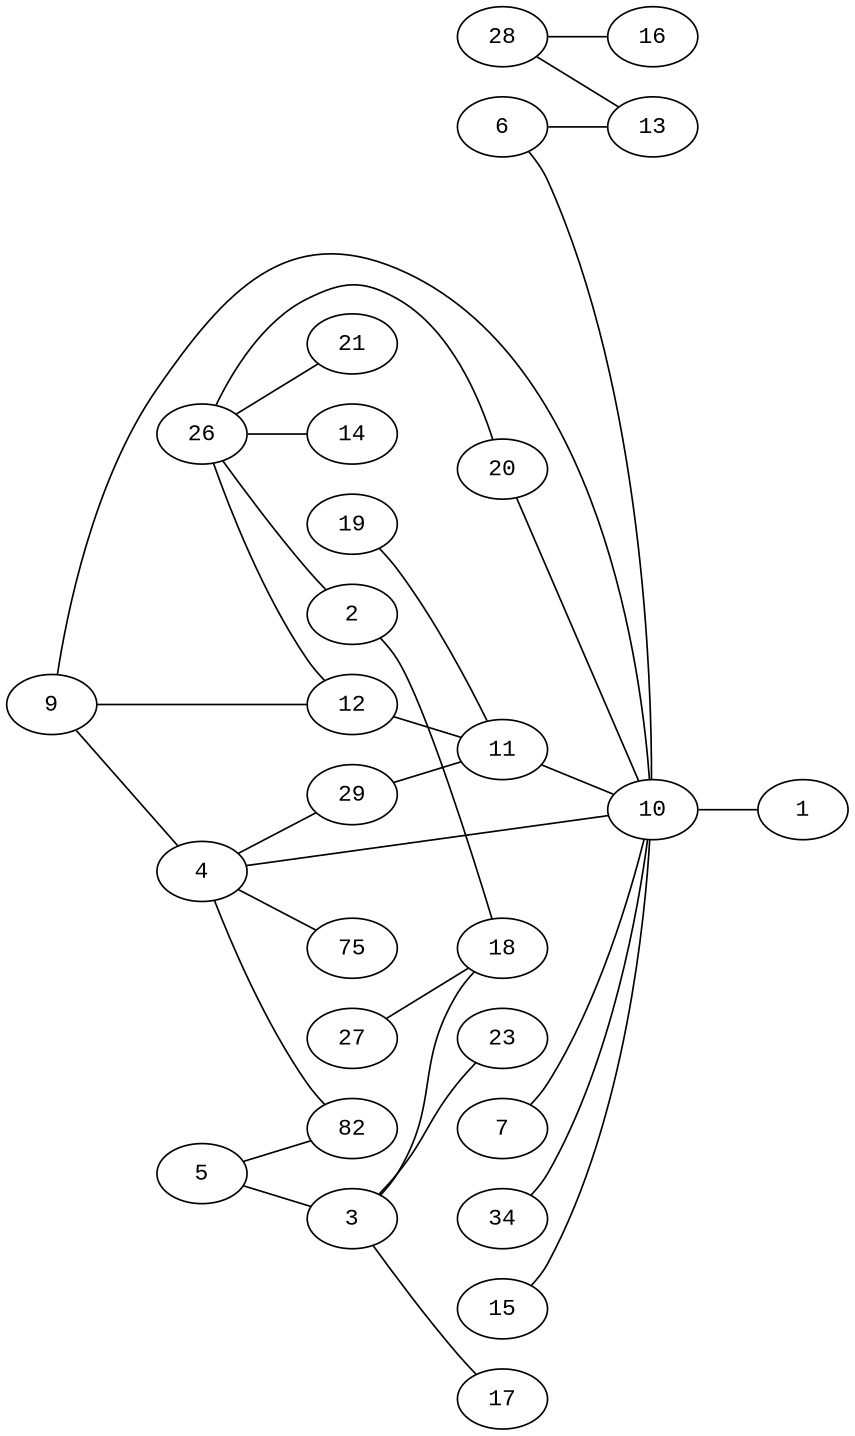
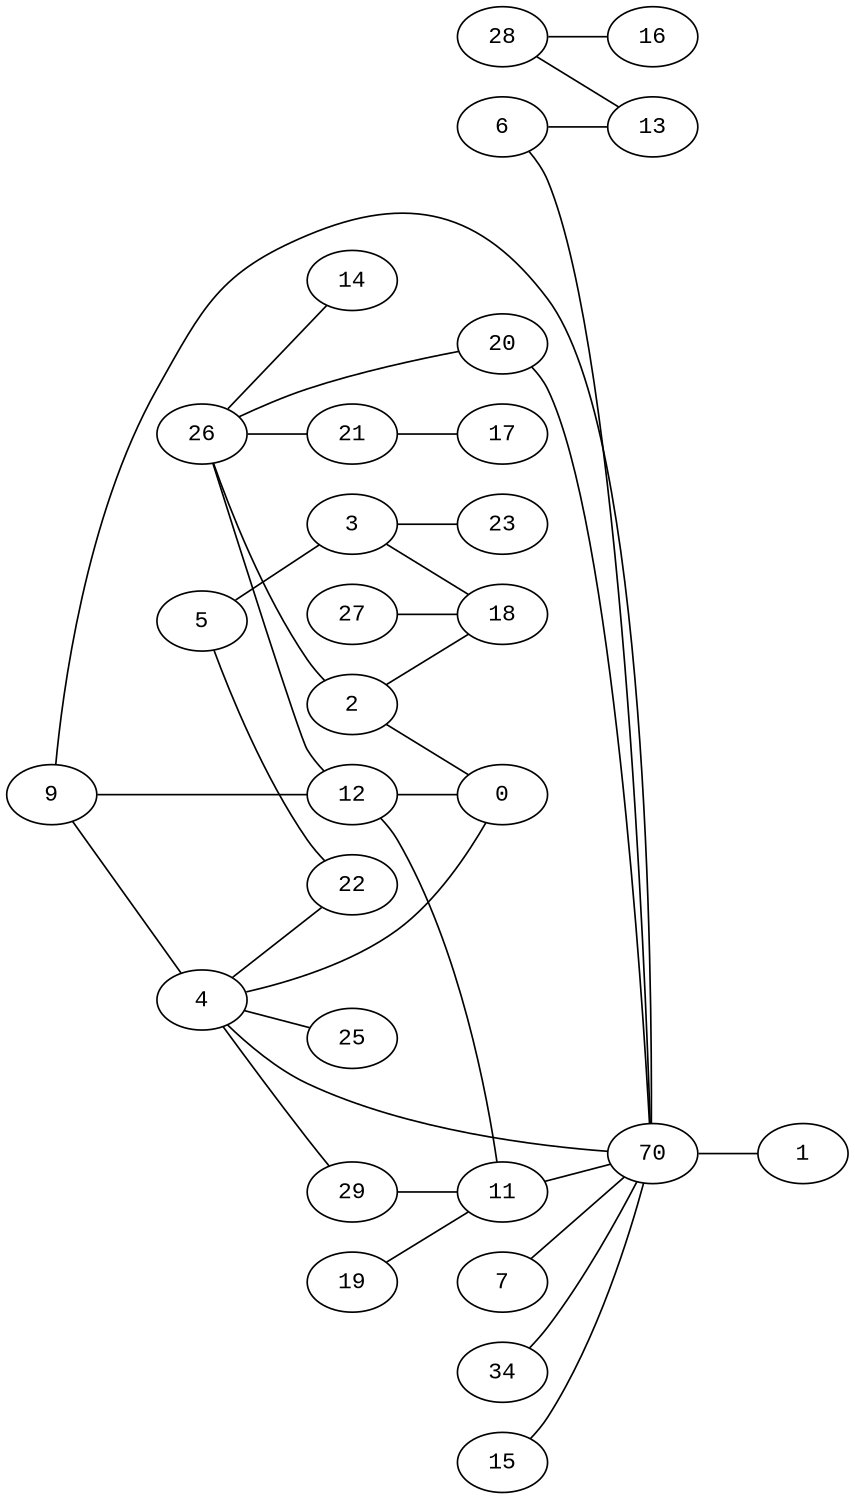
  digraph {
    fontname="Liberation Mono"
    rankdir=LR
    node [fontname="Liberation Mono"]
    edge [color=black dir=none fontname="Liberation Mono"]
    29
    11
-   10
+   10 [label=70]
    15
    1
    3
    23
    17
    2
    18
+   0
    6
    13
    19
    26
    21
    14
    20
    12
    27
    4
-   22 [label=82]
-   25 [label=75]
+   22
+   25
    9
    28
    16
    7
    n28 [label=34]
    5
    subgraph sub_1 {
      29
      11
      10
      15
      1
      3
      23
      17
      2
      18
+     0
      6
      13
      19
      26
      21
      14
      20
      12
      27
      4
      22
      25
      9
      28
      16
      7
      n28
      5
    }
    29 -> 11
    11 -> 10
    10 -> 1
    15 -> 10
    3 -> 23
-   3 -> 17
+   21 -> 17
    3 -> 18
    2 -> 18
+   2 -> 0
    6 -> 10
    6 -> 13
    19 -> 11
    26 -> 2
    26 -> 21
    26 -> 14
    26 -> 20
    26 -> 12
    20 -> 10
    12 -> 11
+   12 -> 0
    27 -> 18
    4 -> 29
    4 -> 10
+   4 -> 0
    4 -> 22
    4 -> 25
    9 -> 10
    9 -> 12
    9 -> 4
    28 -> 13
    28 -> 16
    7 -> 10
    n28 -> 10
    5 -> 3
    5 -> 22
  }
